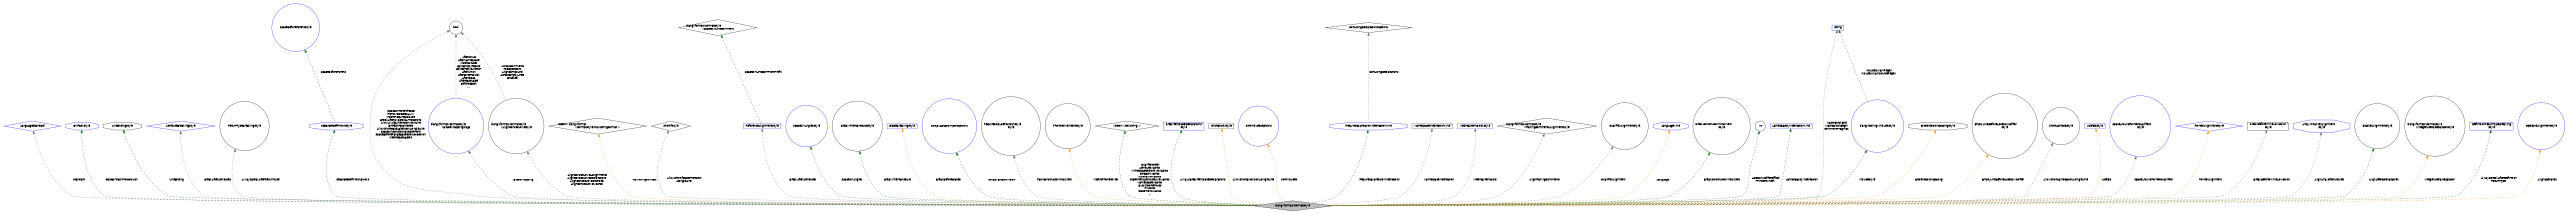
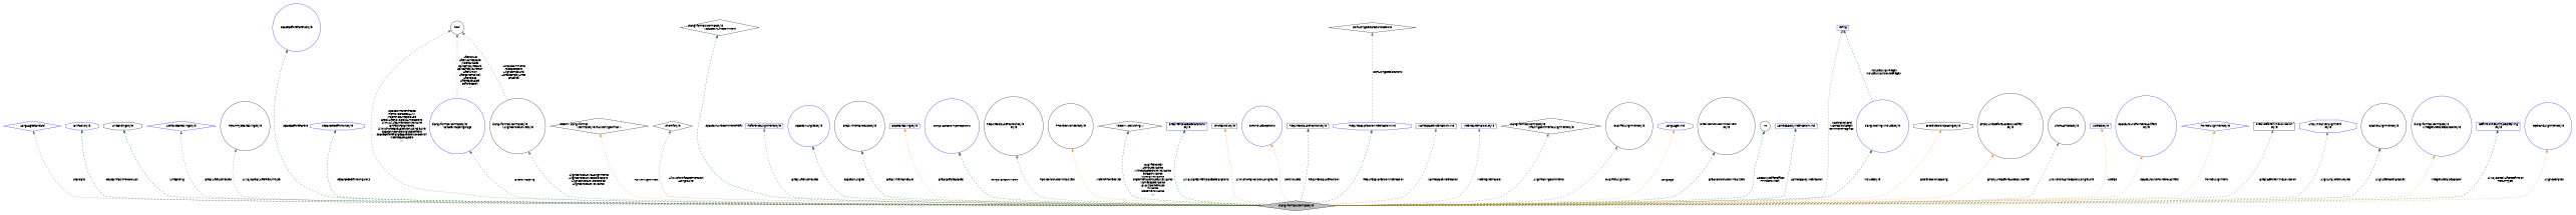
  digraph {
    rankdir=TB
    node [color=black fontname=Helvetica fontsize=10 shape=circle]
    edge [color=gray40 dir=back fontname=Helvetica fontsize=10 labelfontname=Helvetica labelfontsize=10 style=dashed]
    n1 [fillcolor=grey75 fontcolor=black height=0.2 label="clang::format::FormatStyle" shape=diamond style=filled width=0.4]
    n2 [color=blue height=0.2 label=LanguageStandard shape=diamond width=0.4]
    n3 [color=blue height=0.2 label=BinPackStyle shape=octagon width=0.4]
    n4 [height=0.2 label=LineEndingStyle shape=octagon width=0.4]
    n5 [color=blue height=0.2 label=AttributeBreakingStyle shape=diamond width=0.4]
    n6 [height=0.2 label=ReturnTypeBreakingStyle width=0.4]
    n7 [color=blue height=0.2 label=SpaceBeforeParensStyle width=0.4]
    n8 [color=blue height=0.2 label="clang::format::FormatStyle\l::BraceWrappingFlags" width=0.4]
    n9 [height=0.2 label=bool width=0.4]
    n10 [height=0.2 label="clang::format::FormatStyle\l::AlignConsecutiveStyle" width=0.4]
    n11 [height=0.2 label="vector\< clang::format\l::FormatStyle::RawStringFormat \>" shape=diamond width=0.4]
    n12 [height=0.2 label=ShortIfStyle shape=diamond width=0.4]
    n13 [height=0.2 label="clang::format::FormatStyle\l::SpacesInLineComment" shape=diamond width=0.4]
    n14 [color=blue height=0.2 label=SpacesInAnglesStyle width=0.4]
    n15 [height=0.2 label=BreakInheritanceListStyle width=0.4]
    n16 [color=blue height=0.2 label=BraceBreakingStyle shape=note width=0.4]
    n17 [color=blue height=0.2 label=SortJavaStaticImportOptions width=0.4]
    n18 [height=0.2 label="RequiresClausePositionStyle\lStyle" width=0.4]
    n19 [height=0.2 label=PPDirectiveIndentStyle width=0.4]
    n20 [height=0.2 label="vector\< std::string \>" shape=diamond width=0.4]
    n21 [color=blue height=0.2 label="BreakTemplateDeclarations\lStyle" shape=note width=0.4]
    n22 [height=0.2 label=ShortBlockStyle shape=note width=0.4]
    n23 [color=blue height=0.2 label=SortIncludesOptions width=0.4]
+   n24 [height=0.2 label=RequiresClausePositionStyle shape=note width=0.4]
    n25 [color=blue height=0.2 label=SeparateDefinitionStyle shape=octagon width=0.4]
    n26 [color=blue height=0.2 label=ReferenceAlignmentStyle shape=note width=0.4]
    n27 [color=blue height=0.2 label=RequiresExpressionIndentationKind shape=octagon width=0.4]
    n28 [height=0.2 label=NamespaceIndentationKind shape=note width=0.4]
    n29 [color=blue height=0.2 label=IndentExternBlockStyle shape=note width=0.4]
    n30 [height=0.2 label="clang::format::FormatStyle\l::TrailingCommentsAlignmentStyle" shape=diamond width=0.4]
    n31 [height=0.2 label=SortUsingDeclarationsOptions shape=diamond width=0.4]
    n32 [height=0.2 label=QualifierAlignmentStyle width=0.4]
    n33 [color=blue height=0.2 label=LanguageKind shape=octagon width=0.4]
    n34 [height=0.2 label="BreakConstructorInitializers\lStyle" width=0.4]
    n35 [height=0.2 label=int width=0.4]
    n36 [color=blue height=0.2 label=LambdaBodyIndentationKind shape=note width=0.4]
    n37 [color=blue height=0.2 label=string shape=note width=0.4]
    n38 [color=blue height=0.2 label="clang::tooling::IncludeStyle" width=0.4]
    n39 [height=0.2 label=BitFieldColonSpacingStyle shape=octagon width=0.4]
    n40 [height=0.2 label="EmptyLineBeforeAccessModifier\lStyle" width=0.4]
    n41 [height=0.2 label=ShortLambdaStyle width=0.4]
    n42 [color=blue height=0.2 label=UseTabStyle shape=note width=0.4]
    n43 [color=blue height=0.2 label="SpaceAroundPointerQualifiers\lStyle" width=0.4]
    n44 [color=blue height=0.2 label=PointerAlignmentStyle shape=diamond width=0.4]
    n45 [height=0.2 label="BreakBeforeInlineASMColon\lStyle" shape=note width=0.4]
    n46 [color=blue height=0.2 label="ArrayInitializerAlignment\lStyle" shape=octagon width=0.4]
    n47 [height=0.2 label=BracketAlignmentStyle width=0.4]
-   n48 [height=0.2 label="clang::format::FormatStyle\l::IntegerLiteralSeparatorStyle" width=0.4]
+   n48 [color=blue height=0.2 label="clang::format::FormatStyle\l::IntegerLiteralSeparatorStyle" width=0.4]
    n49 [color=blue height=0.2 label="DefinitionReturnTypeBreaking\lStyle" shape=note width=0.4]
    n50 [color=blue height=0.2 label=OperandAlignmentStyle width=0.4]
    n2 -> n1 [label=" Standard"]
    n3 -> n1 [color=darkgreen label=" ObjCBinPackProtocolList"]
    n4 -> n1 [color=darkgreen label=" LineEnding"]
    n5 -> n1 [label=" BreakAfterAttributes"]
    n6 -> n1 [label=" AlwaysBreakAfterReturnType"]
-   n7 -> n25 [color=darkgreen label=" SpaceBeforeParens"]
+   n7 -> n1 [color=darkgreen label=" SpaceBeforeParens"]
    n8 -> n1 [label=" BraceWrapping"]
    n9 -> n1 [label=" SpacesInParentheses\nRemoveBracesLLVM\nIndentRequiresClause\nBreakAfterJavaFieldAnnotations\nAllowAllArgumentsOnNextLine\nBinPackParameters\nAllowShortCaseLabelsOnASingleLine\nSpacesInConditionalStatement\nSpaceBeforeRangeBasedForLoopColon\nIndentCaseLabels\n..."]
    n9 -> n8 [label=" AfterStruct\nAfterNamespace\nIndentBraces\nSplitEmptyRecord\nSplitEmptyFunction\nAfterUnion\nAfterExternBlock\nAfterClass\nAfterCaseLabel\nBeforeCatch\n..."]
    n9 -> n10 [label=" AcrossComments\nPadOperators\nAlignCompound\nAcrossEmptyLines\nEnabled"]
    n10 -> n1 [label=" AlignConsecutiveAssignments\nAlignConsecutiveDeclarations\nAlignConsecutiveBitFields\nAlignConsecutiveMacros"]
    n11 -> n1 [color=darkorange label=" RawStringFormats"]
    n12 -> n1 [label=" AllowShortIfStatementsOn\lASingleLine"]
-   n13 -> n26 [color=darkgreen label=" SpacesInLineCommentPrefix"]
+   n13 -> n1 [color=darkgreen label=" SpacesInLineCommentPrefix"]
    n14 -> n1 [color=darkgreen label=" SpacesInAngles"]
    n15 -> n1 [color=darkgreen label=" BreakInheritanceList"]
    n16 -> n1 [color=darkorange label=" BreakBeforeBraces"]
    n17 -> n1 [color=darkgreen label=" SortJavaStaticImport"]
    n18 -> n1 [label=" PackConstructorInitializers"]
    n19 -> n1 [color=darkorange label=" IndentPPDirectives"]
    n20 -> n1 [color=darkgreen label=" QualifierOrder\nAttributeMacros\nWhitespaceSensitiveMacros\nForEachMacros\nTypenameMacros\nStatementAttributeLikeMacros\nNamespaceMacros\nJavaImportGroups\nIfMacros\nStatementMacros\n..."]
    n21 -> n1 [color=darkgreen label=" AlwaysBreakTemplateDeclarations"]
    n22 -> n1 [color=darkorange label=" AllowShortBlocksOnASingleLine"]
    n23 -> n1 [color=darkorange label=" SortIncludes"]
+   n24 -> n1 [color=darkgreen label=" RequiresClausePosition"]
    n25 -> n1 [color=darkgreen label=" SeparateDefinitionBlocks"]
    n26 -> n1 [label=" BreakAfterAttributes"]
    n27 -> n1 [color=darkgreen label=" RequiresExpressionIndentation"]
    n28 -> n1 [label=" NamespaceIndentation"]
    n29 -> n1 [label=" IndentExternBlock"]
    n30 -> n1 [label=" AlignTrailingComments"]
    n31 -> n27 [label=" SortUsingDeclarations"]
    n32 -> n1 [label=" QualifierAlignment"]
    n33 -> n1 [color=darkorange label=" Language"]
    n34 -> n1 [color=darkgreen label=" BreakConstructorInitializers"]
    n35 -> n1 [color=darkgreen label=" AccessModifierOffset\nPPIndentWidth"]
    n36 -> n1 [color=darkgreen label=" LambdaBodyIndentation"]
    n37 -> n1 [label=" MacroBlockEnd\nMacroBlockBegin\nCommentPragmas"]
    n37 -> n38 [color=darkgreen label=" IncludeIsMainRegex\nIncludeIsMainSourceRegex"]
    n38 -> n1 [color=darkgreen label=" IncludeStyle"]
    n39 -> n1 [color=darkorange label=" BitFieldColonSpacing"]
    n40 -> n1 [color=darkorange label=" EmptyLineBeforeAccessModifier"]
    n41 -> n1 [label=" AllowShortLambdasOnASingleLine"]
    n42 -> n1 [color=darkorange label=" UseTab"]
-   n43 -> n1 [label=" SpaceAroundPointerQualifiers"]
+   n43 -> n1 [color=darkorange label=" SpaceAroundPointerQualifiers"]
    n44 -> n1 [color=darkorange label=" PointerAlignment"]
    n45 -> n1 [label=" BreakBeforeInlineASMColon"]
    n46 -> n1 [label=" AlignArrayOfStructures"]
    n47 -> n1 [color=darkgreen label=" AlignAfterOpenBracket"]
    n48 -> n1 [color=darkorange label=" IntegerLiteralSeparator"]
    n49 -> n1 [color=darkgreen label=" AlwaysBreakAfterDefinition\lReturnType"]
    n50 -> n1 [color=darkorange label=" AlignOperands"]
  }
